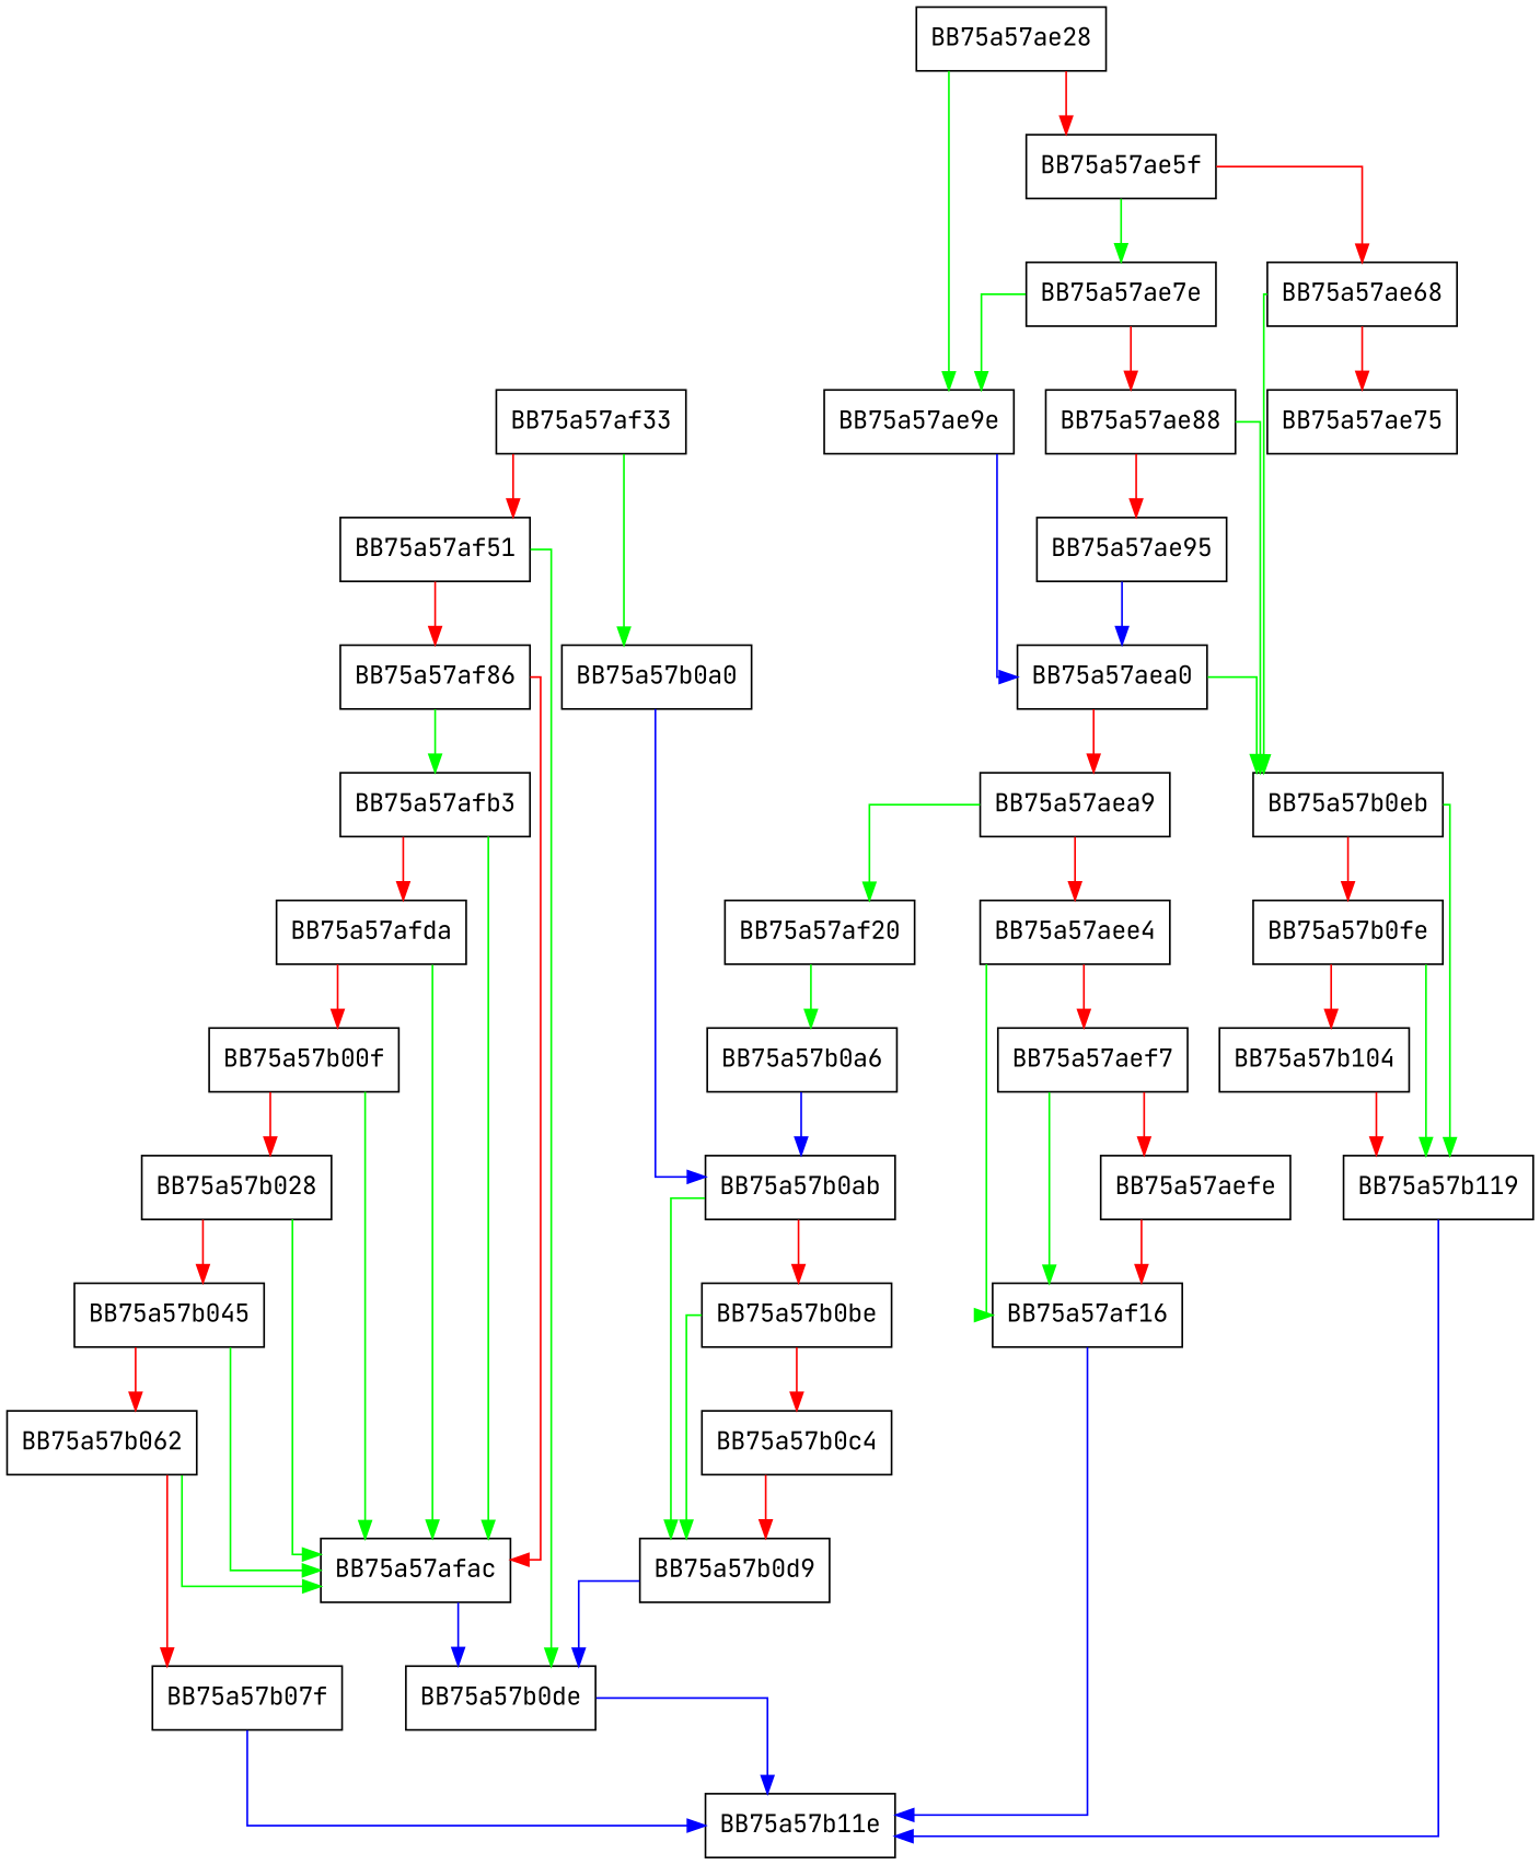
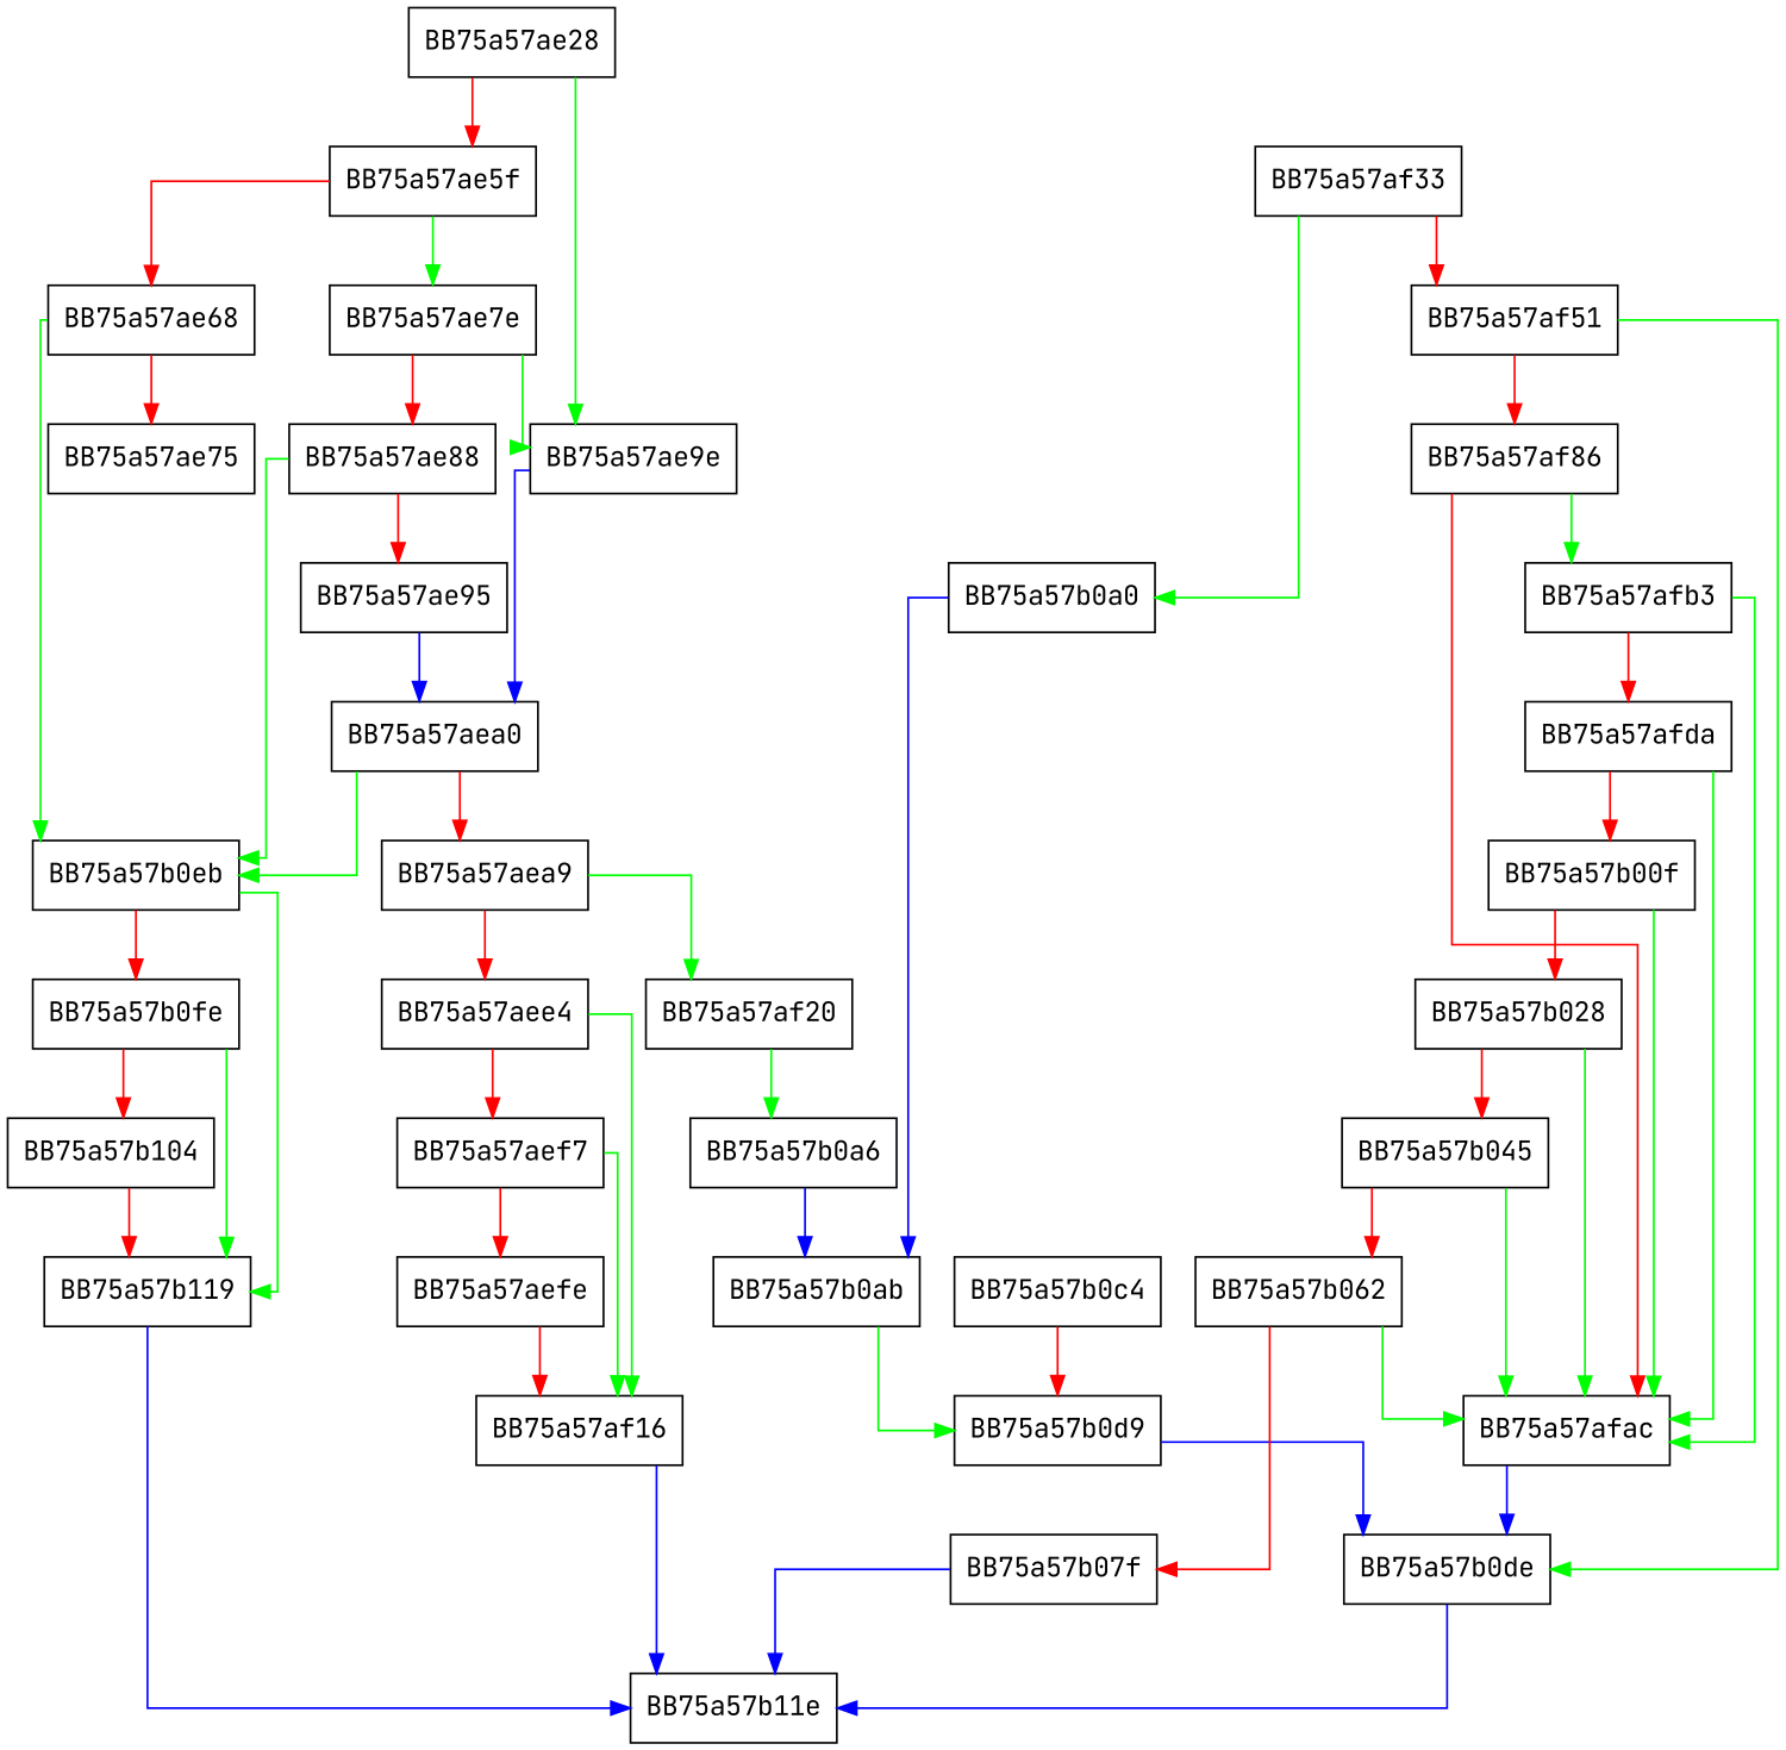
  digraph {
    fontname="JetBrains Mono"
    splines=ortho
    node [fontname="JetBrains Mono" shape=box]
    edge [color=red fontname="JetBrains Mono"]
    BB75a57ae28
    BB75a57ae9e
    BB75a57ae5f
    BB75a57aea0
    BB75a57ae7e
    BB75a57ae68
    BB75a57b0eb
    BB75a57aea9
    BB75a57ae88
    BB75a57ae75
    BB75a57ae95
    BB75a57b119
    BB75a57b0fe
    BB75a57b11e
    BB75a57b104
    BB75a57af20
    BB75a57aee4
    BB75a57b0a6
    BB75a57af16
    BB75a57aef7
    BB75a57b0ab
    BB75a57af33
    BB75a57b0a0
    BB75a57af51
    BB75a57aefe
    BB75a57b0d9
-   BB75a57b0be
    BB75a57b0de
    BB75a57af86
    BB75a57afb3
    BB75a57afac
    BB75a57afda
    BB75a57b00f
    BB75a57b028
    BB75a57b045
    BB75a57b062
    BB75a57b07f
    BB75a57b0c4
    BB75a57ae28 -> BB75a57ae9e [color=green]
    BB75a57ae28 -> BB75a57ae5f
    BB75a57ae9e -> BB75a57aea0 [color=blue]
    BB75a57ae5f -> BB75a57ae7e [color=green]
    BB75a57ae5f -> BB75a57ae68
    BB75a57aea0 -> BB75a57b0eb [color=green]
    BB75a57aea0 -> BB75a57aea9
    BB75a57ae7e -> BB75a57ae9e [color=green]
    BB75a57ae7e -> BB75a57ae88
    BB75a57ae68 -> BB75a57b0eb [color=green]
    BB75a57ae68 -> BB75a57ae75
    BB75a57b0eb -> BB75a57b119 [color=green]
    BB75a57b0eb -> BB75a57b0fe
    BB75a57aea9 -> BB75a57af20 [color=green]
    BB75a57aea9 -> BB75a57aee4
    BB75a57ae88 -> BB75a57b0eb [color=green]
    BB75a57ae88 -> BB75a57ae95
    BB75a57ae95 -> BB75a57aea0 [color=blue]
    BB75a57b119 -> BB75a57b11e [color=blue]
    BB75a57b0fe -> BB75a57b119 [color=green]
    BB75a57b0fe -> BB75a57b104
    BB75a57b104 -> BB75a57b119
    BB75a57af20 -> BB75a57b0a6 [color=green]
    BB75a57aee4 -> BB75a57af16 [color=green]
    BB75a57aee4 -> BB75a57aef7
    BB75a57b0a6 -> BB75a57b0ab [color=blue]
    BB75a57af16 -> BB75a57b11e [color=blue]
    BB75a57aef7 -> BB75a57af16 [color=green]
    BB75a57aef7 -> BB75a57aefe
    BB75a57b0ab -> BB75a57b0d9 [color=green]
-   BB75a57b0ab -> BB75a57b0be
    BB75a57af33 -> BB75a57b0a0 [color=green]
    BB75a57af33 -> BB75a57af51
    BB75a57b0a0 -> BB75a57b0ab [color=blue]
    BB75a57af51 -> BB75a57b0de [color=green]
    BB75a57af51 -> BB75a57af86
    BB75a57aefe -> BB75a57af16
    BB75a57b0d9 -> BB75a57b0de [color=blue]
-   BB75a57b0be -> BB75a57b0d9 [color=green]
-   BB75a57b0be -> BB75a57b0c4
    BB75a57b0de -> BB75a57b11e [color=blue]
    BB75a57af86 -> BB75a57afb3 [color=green]
    BB75a57af86 -> BB75a57afac
    BB75a57afb3 -> BB75a57afac [color=green]
    BB75a57afb3 -> BB75a57afda
    BB75a57afac -> BB75a57b0de [color=blue]
    BB75a57afda -> BB75a57afac [color=green]
    BB75a57afda -> BB75a57b00f
    BB75a57b00f -> BB75a57afac [color=green]
    BB75a57b00f -> BB75a57b028
    BB75a57b028 -> BB75a57afac [color=green]
    BB75a57b028 -> BB75a57b045
    BB75a57b045 -> BB75a57afac [color=green]
    BB75a57b045 -> BB75a57b062
    BB75a57b062 -> BB75a57afac [color=green]
    BB75a57b062 -> BB75a57b07f
    BB75a57b07f -> BB75a57b11e [color=blue]
    BB75a57b0c4 -> BB75a57b0d9
  }
